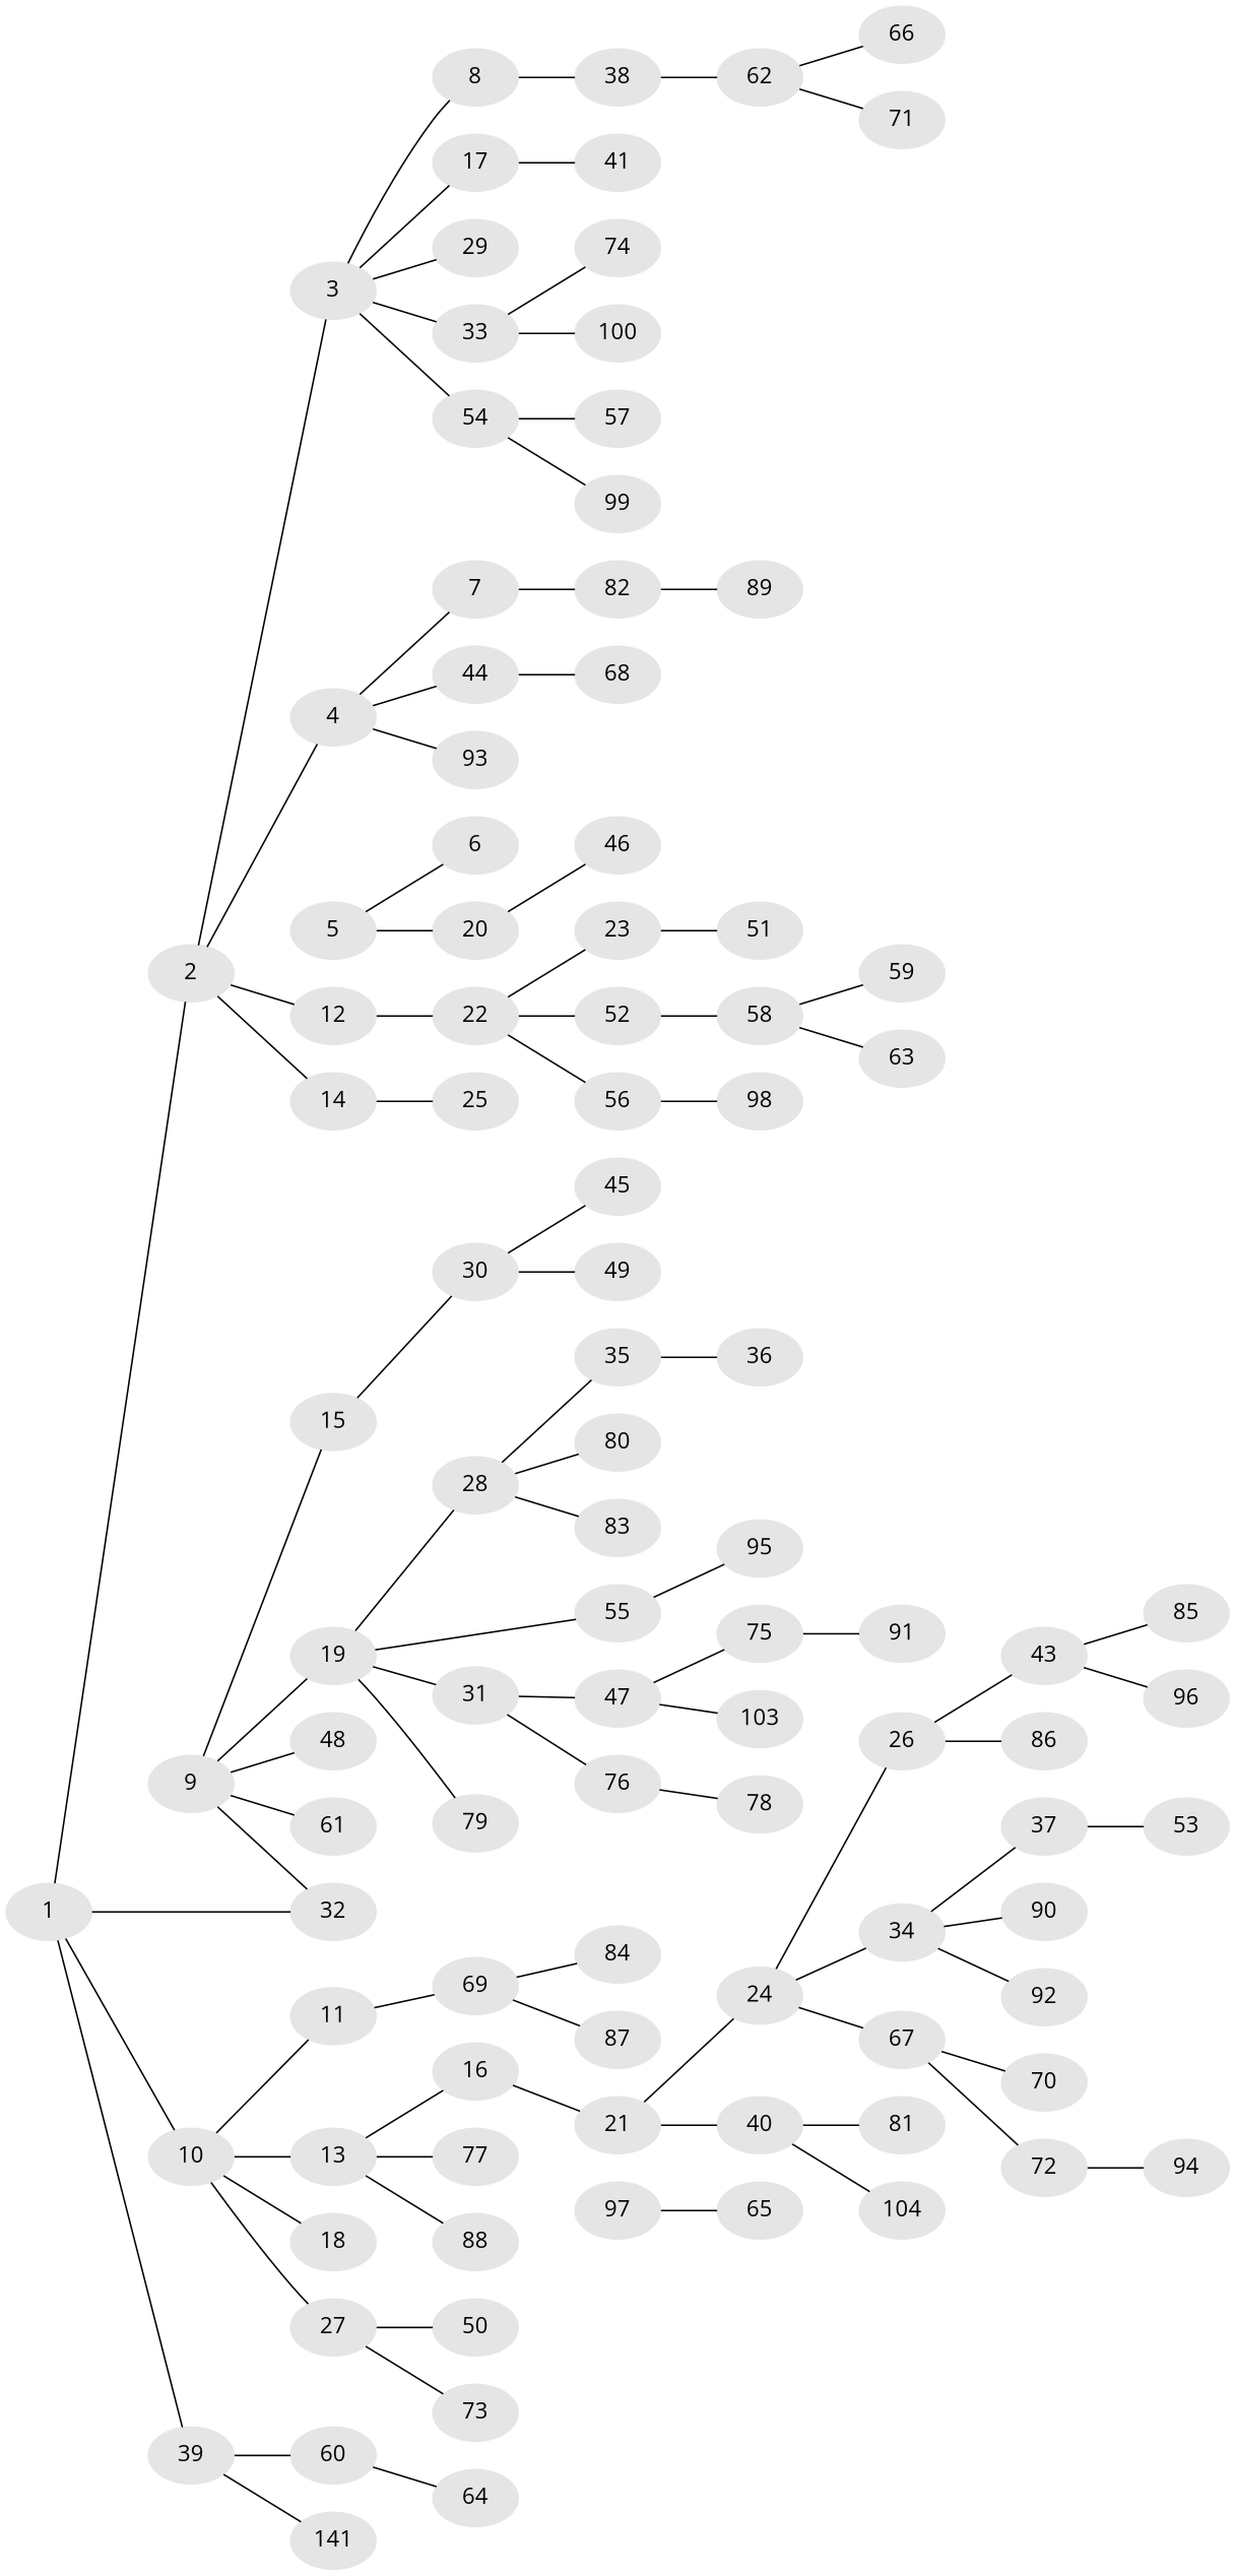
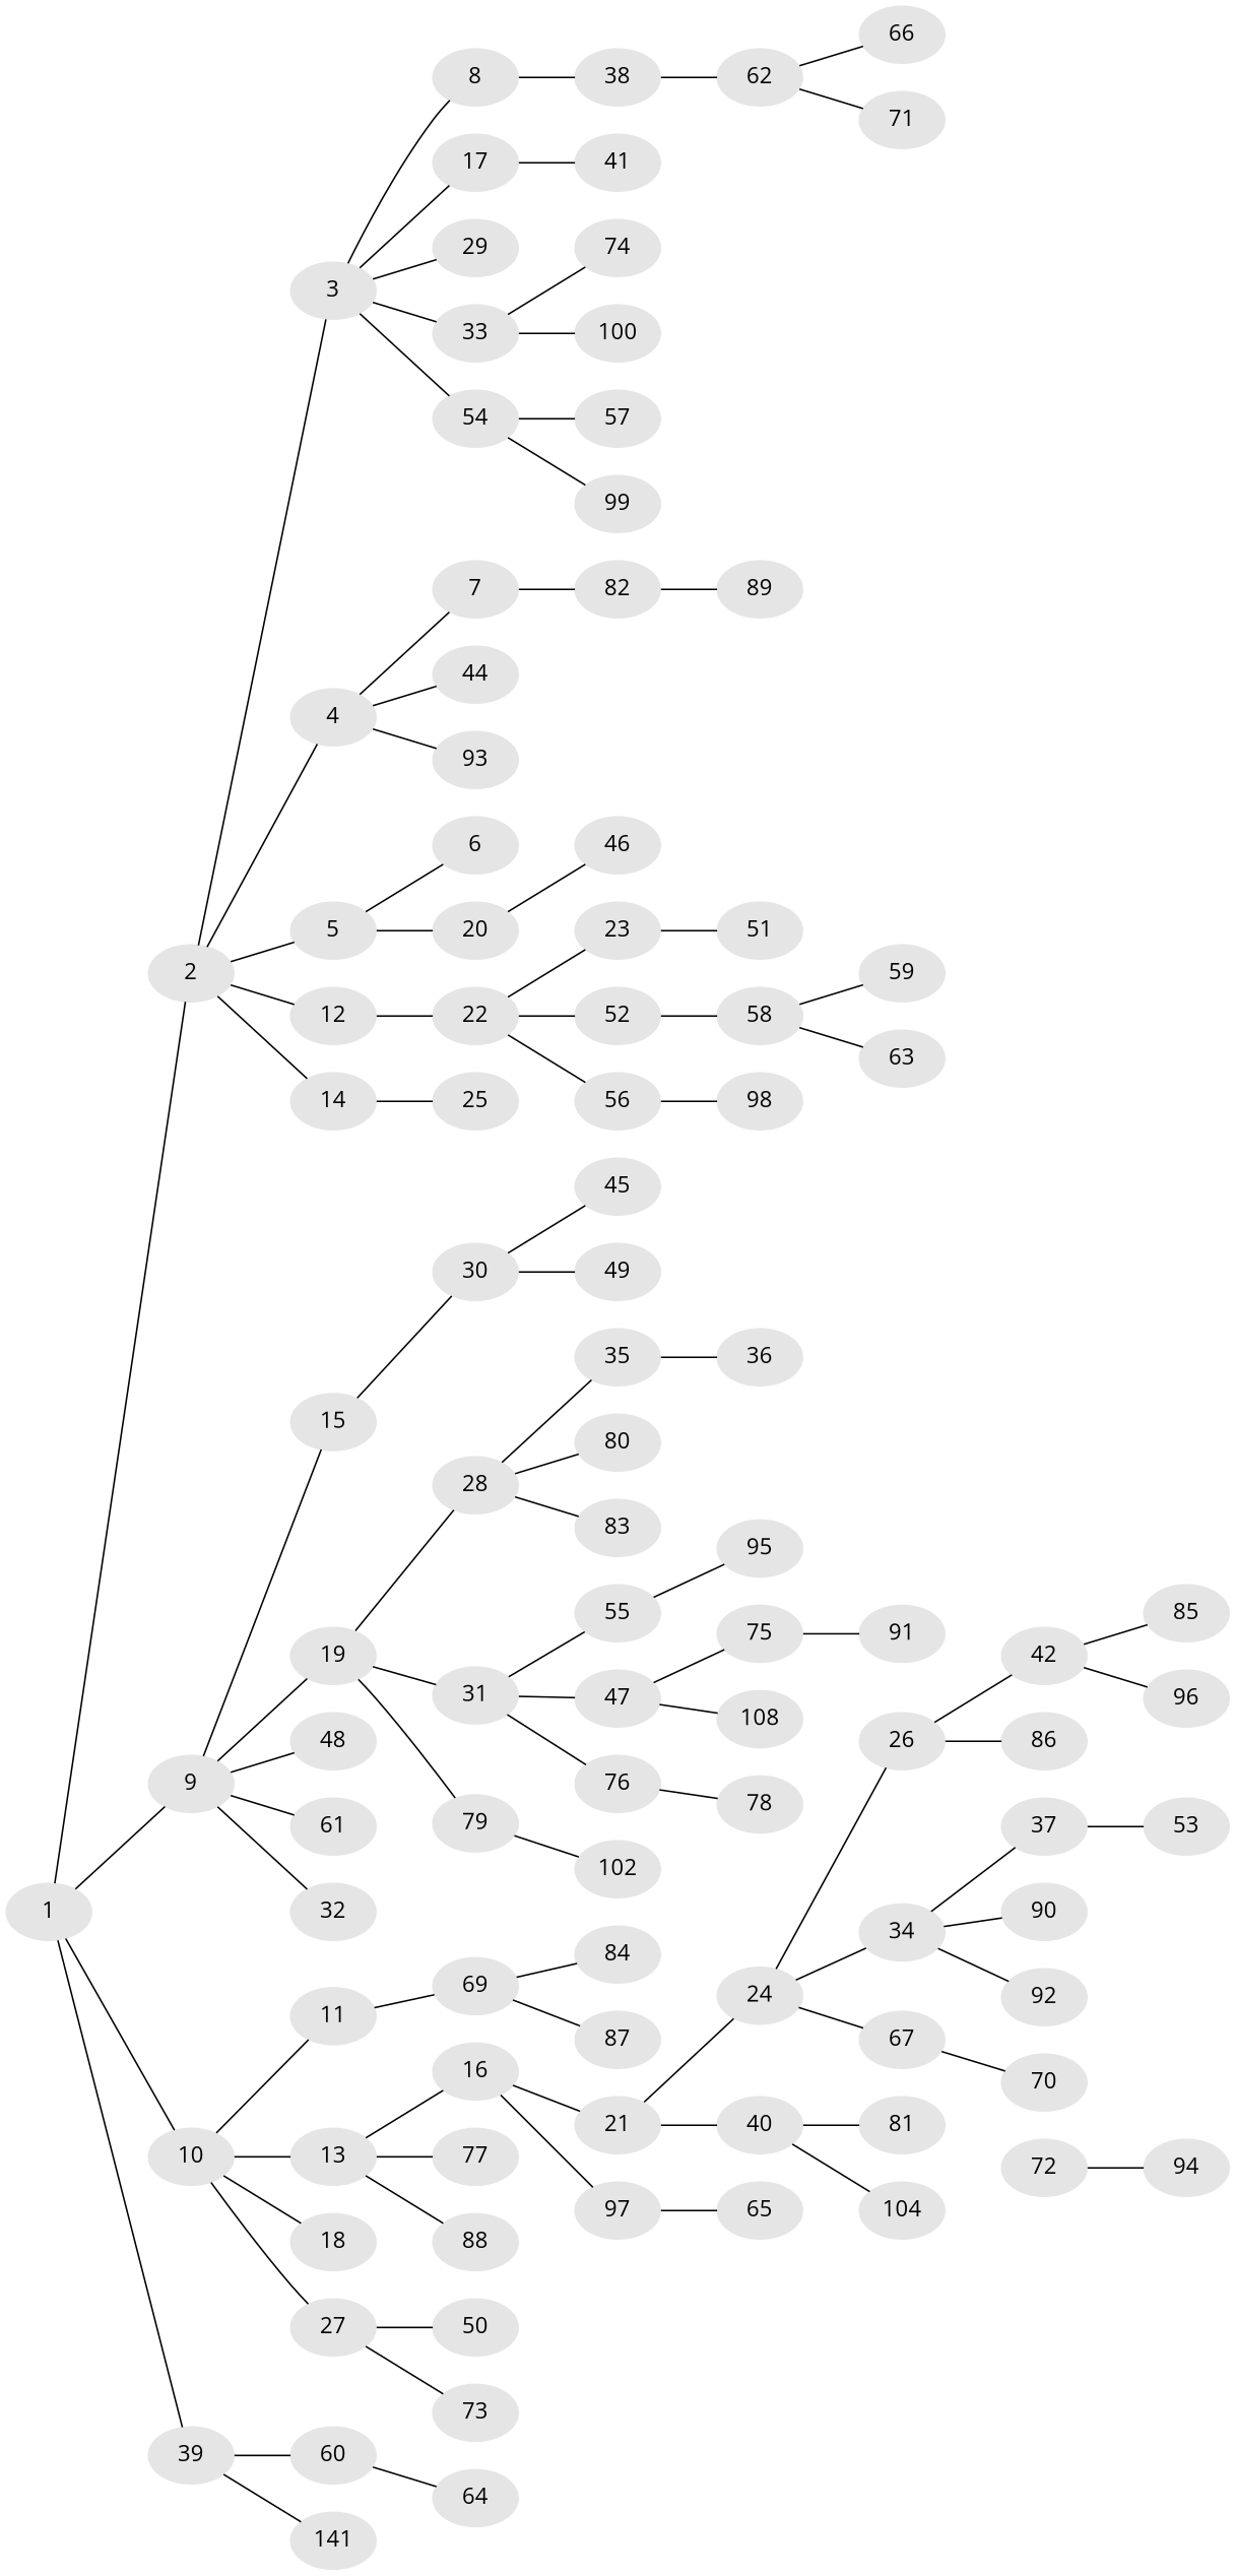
  graph {
    fontname="Open Sans"
    rankdir=LR
    node [color=gray90 fontname="Open Sans" style=filled]
    edge [fontname="Open Sans"]
    1
    2
    9
    10
    39
    3
    4
    5
    12
    14
    15
    19
    32
    48
    61
    11
    13
    18
    27
    60
    n21 [label=141]
    8
    17
    29
    33
    54
    7
    44
    93
    6
    20
    22
    25
    23
    52
    56
    38
    41
    74
    100
    57
    99
    82
-   68
    46
    89
    62
    30
    28
    31
    55
    79
    69
    16
    77
    88
    50
    73
    84
    87
    21
    97
    45
    49
    24
    40
    65
    35
    80
    83
    47
    76
    95
+   102
    26
    34
    67
    81
    104
    51
    58
    98
-   43
+   43 [label=42]
    86
    37
    90
    92
    70
    72
    85
    96
    36
    75
-   103
+   103 [label=108]
    78
    53
    66
    71
    64
    91
    59
    63
    94
    1 -- 2
-   1 -- 32
+   1 -- 9
    1 -- 10
    1 -- 39
    2 -- 3
    2 -- 4
+   2 -- 5
    2 -- 12
    2 -- 14
    9 -- 15
    9 -- 19
    9 -- 32
    9 -- 48
    9 -- 61
    10 -- 11
    10 -- 13
    10 -- 18
    10 -- 27
    39 -- 60
    39 -- n21
    3 -- 8
    3 -- 17
    3 -- 29
    3 -- 33
    3 -- 54
    4 -- 7
    4 -- 44
    4 -- 93
    5 -- 6
    5 -- 20
    12 -- 22
    14 -- 25
    15 -- 30
    19 -- 28
    19 -- 31
-   19 -- 55
+   31 -- 55
    19 -- 79
    11 -- 69
    13 -- 16
    13 -- 77
    13 -- 88
    27 -- 50
    27 -- 73
    60 -- 64
    8 -- 38
    17 -- 41
    33 -- 74
    33 -- 100
    54 -- 57
    54 -- 99
    7 -- 82
-   44 -- 68
    20 -- 46
    22 -- 23
    22 -- 52
    22 -- 56
    23 -- 51
    52 -- 58
    56 -- 98
    38 -- 62
    82 -- 89
    62 -- 66
    62 -- 71
    30 -- 45
    30 -- 49
    28 -- 35
    28 -- 80
    28 -- 83
    31 -- 47
    31 -- 76
    55 -- 95
+   79 -- 102
    69 -- 84
    69 -- 87
    16 -- 21
+   16 -- 97
    21 -- 24
    21 -- 40
    97 -- 65
    24 -- 26
    24 -- 34
    24 -- 67
    40 -- 81
    40 -- 104
    35 -- 36
    47 -- 75
    47 -- 103
    76 -- 78
    26 -- 43
    26 -- 86
    34 -- 37
    34 -- 90
    34 -- 92
    67 -- 70
-   67 -- 72
    58 -- 59
    58 -- 63
    43 -- 85
    43 -- 96
    37 -- 53
    72 -- 94
    75 -- 91
  }
